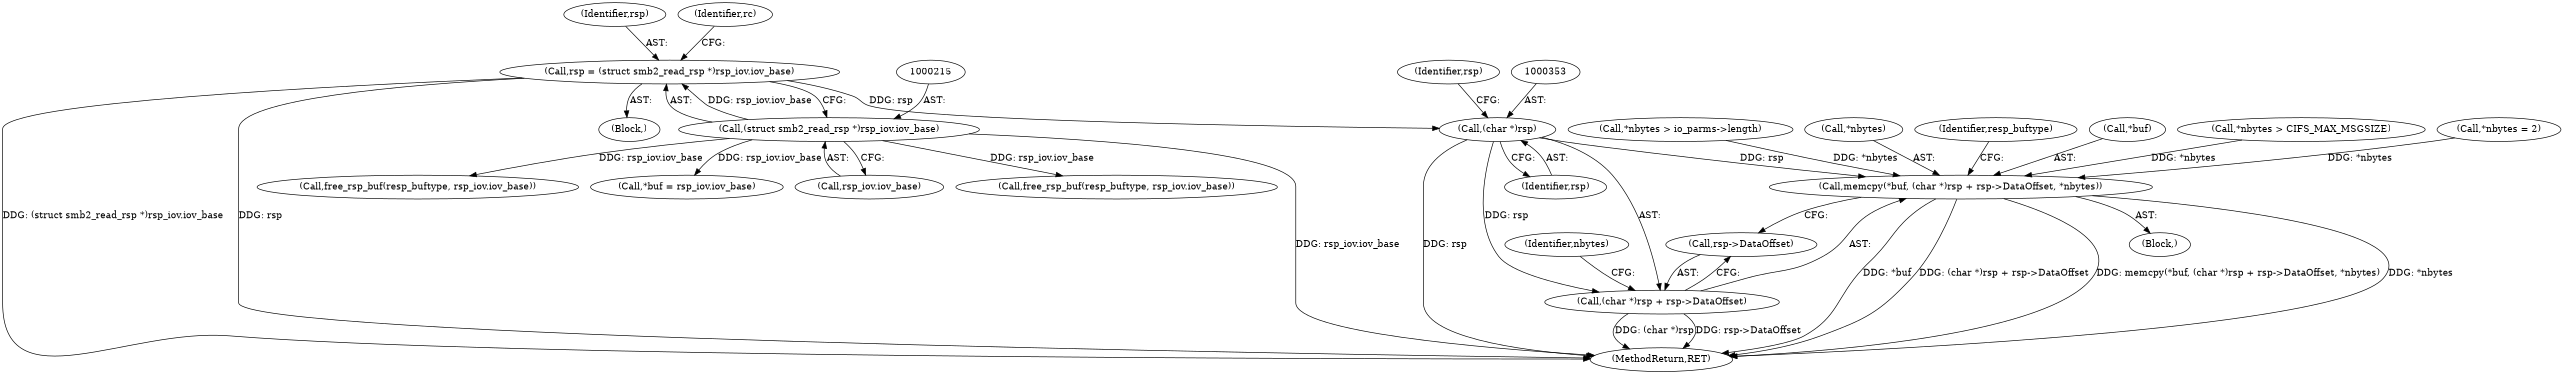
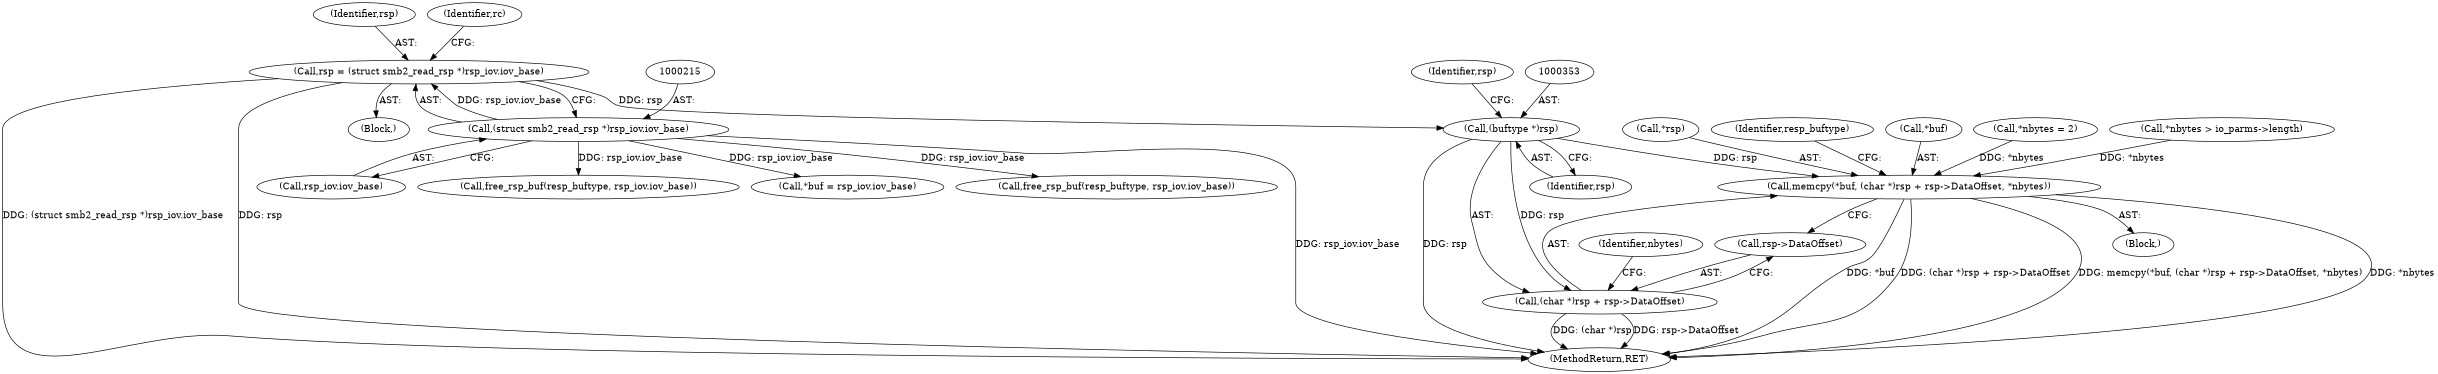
  digraph {
-   n1 [label="(Call,(char *)rsp)"]
+   n1 [label="(Call,(buftype *)rsp)"]
    n2 [label="(Call,memcpy(*buf, (char *)rsp + rsp->DataOffset, *nbytes))"]
    n3 [label="(Call,(char *)rsp + rsp->DataOffset)"]
    n4 [label="(MethodReturn,RET)"]
    n5 [label="(Identifier,rsp)"]
    n6 [label="(Block,)"]
    n7 [label="(Call,rsp->DataOffset)"]
    n8 [label="(Call,rsp = (struct smb2_read_rsp *)rsp_iov.iov_base)"]
    n9 [label="(Call,(struct smb2_read_rsp *)rsp_iov.iov_base)"]
    n10 [label="(Block,)"]
    n11 [label="(Call,rsp_iov.iov_base)"]
    n12 [label="(Call,free_rsp_buf(resp_buftype, rsp_iov.iov_base))"]
    n13 [label="(Call,*buf = rsp_iov.iov_base)"]
    n14 [label="(Call,free_rsp_buf(resp_buftype, rsp_iov.iov_base))"]
-   n15 [label="(Call,*nbytes)"]
+   n15 [label="(Call,*rsp)"]
    n16 [label="(Identifier,resp_buftype)"]
    n17 [label="(Identifier,rsp)"]
    n18 [label="(Call,*buf)"]
-   n19 [label="(Call,*nbytes > CIFS_MAX_MSGSIZE)"]
    n20 [label="(Call,*nbytes = 2)"]
    n21 [label="(Identifier,rsp)"]
    n22 [label="(Identifier,nbytes)"]
    n23 [label="(Identifier,rc)"]
    n24 [label="(Call,*nbytes > io_parms->length)"]
    1000353
    1000215
    n1 -> n2 [label="DDG: rsp"]
    n1 -> n3 [label="AST: "]
    n1 -> n3 [label="DDG: rsp"]
    n1 -> n4 [label="DDG: rsp"]
    n1 -> n5 [label="CFG: "]
    n2 -> n4 [label="DDG: *buf"]
    n2 -> n4 [label="DDG: (char *)rsp + rsp->DataOffset"]
    n2 -> n4 [label="DDG: memcpy(*buf, (char *)rsp + rsp->DataOffset, *nbytes)"]
    n2 -> n4 [label="DDG: *nbytes"]
    n2 -> n6 [label="AST: "]
    n2 -> n7 [label="CFG: "]
    n3 -> n2 [label="AST: "]
    n3 -> n4 [label="DDG: (char *)rsp"]
    n3 -> n4 [label="DDG: rsp->DataOffset"]
    n3 -> n7 [label="CFG: "]
    n5 -> n1 [label="AST: "]
    n7 -> n3 [label="AST: "]
    n8 -> n1 [label="DDG: rsp"]
    n8 -> n4 [label="DDG: (struct smb2_read_rsp *)rsp_iov.iov_base"]
    n8 -> n4 [label="DDG: rsp"]
    n8 -> n9 [label="CFG: "]
    n8 -> n10 [label="AST: "]
    n9 -> n4 [label="DDG: rsp_iov.iov_base"]
    n9 -> n8 [label="AST: "]
    n9 -> n8 [label="DDG: rsp_iov.iov_base"]
    n9 -> n11 [label="CFG: "]
    n9 -> n12 [label="DDG: rsp_iov.iov_base"]
    n9 -> n13 [label="DDG: rsp_iov.iov_base"]
    n9 -> n14 [label="DDG: rsp_iov.iov_base"]
    n11 -> n9 [label="AST: "]
    n15 -> n2 [label="AST: "]
    n16 -> n2 [label="CFG: "]
    n17 -> n8 [label="AST: "]
    n18 -> n2 [label="AST: "]
-   n19 -> n2 [label="DDG: *nbytes"]
    n20 -> n2 [label="DDG: *nbytes"]
    n21 -> n1 [label="CFG: "]
    n22 -> n3 [label="CFG: "]
    n23 -> n8 [label="CFG: "]
    n24 -> n2 [label="DDG: *nbytes"]
    1000353 -> n1 [label="AST: "]
    1000215 -> n9 [label="AST: "]
  }
